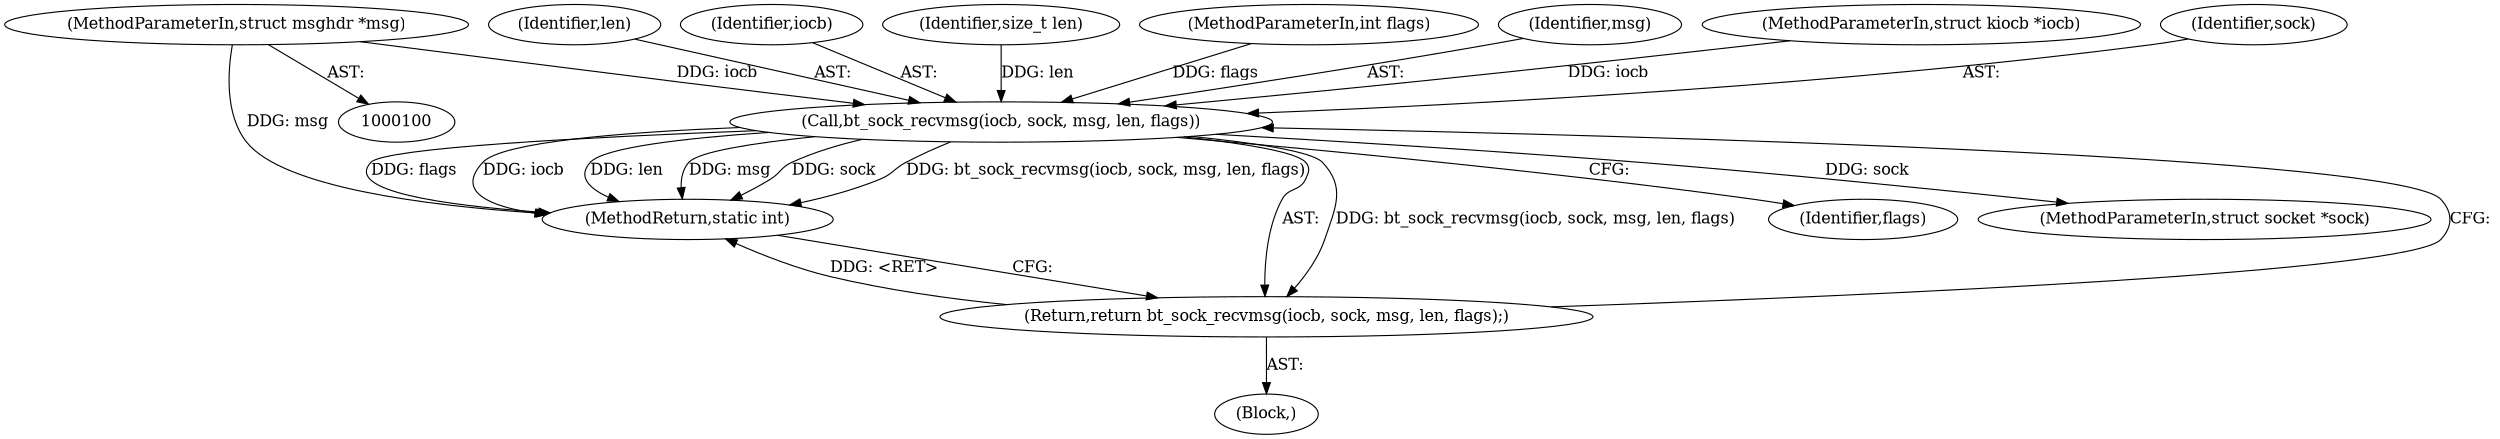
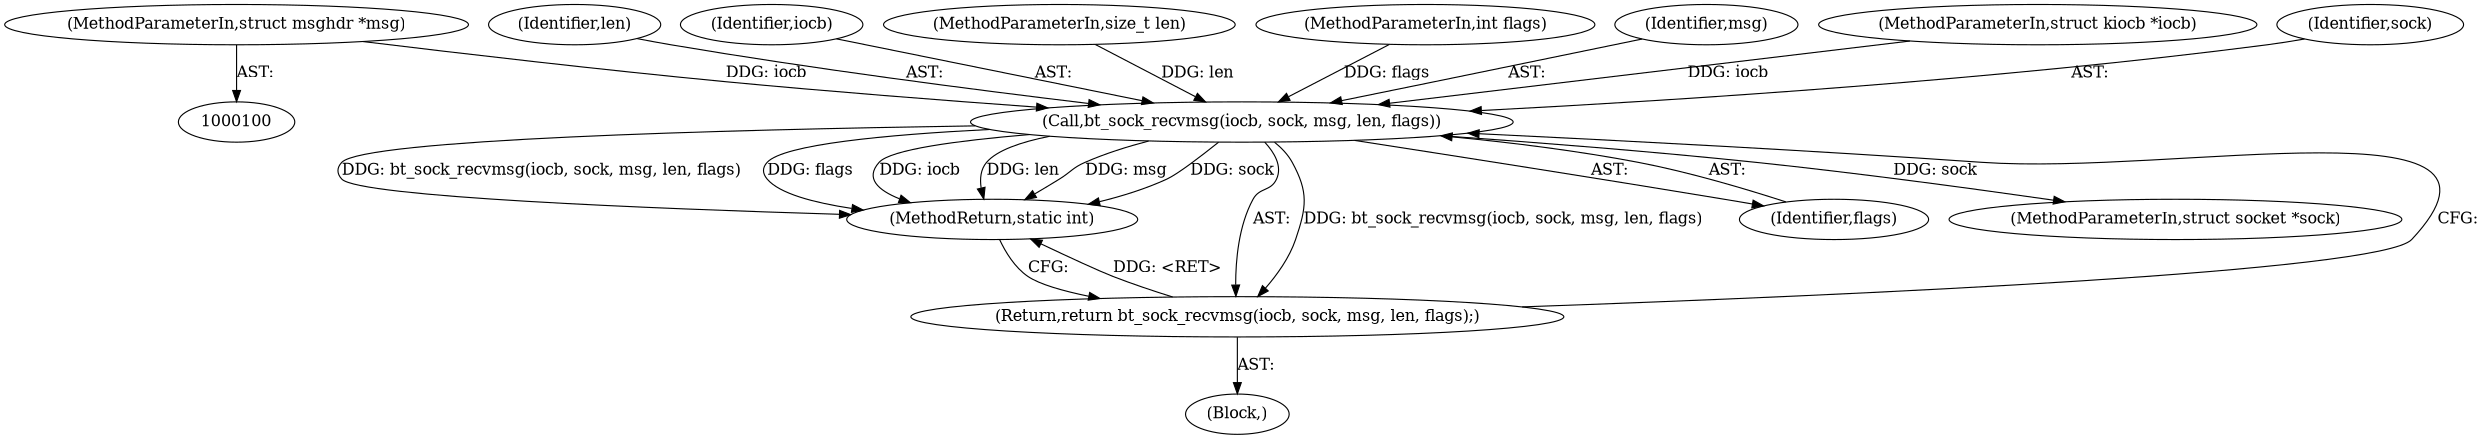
  digraph {
    n1 [label="(MethodParameterIn,struct msghdr *msg)"]
    n2 [label="(Call,bt_sock_recvmsg(iocb, sock, msg, len, flags))"]
    n3 [label="(MethodReturn,static int)"]
    1000100
    n5 [label="(Return,return bt_sock_recvmsg(iocb, sock, msg, len, flags);)"]
    n6 [label="(Identifier,flags)"]
    n7 [label="(MethodParameterIn,struct socket *sock)"]
    n8 [label="(Block,)"]
    n9 [label="(Identifier,len)"]
    n10 [label="(Identifier,iocb)"]
-   n11 [label="(Identifier,size_t len)"]
+   n11 [label="(MethodParameterIn,size_t len)"]
    n12 [label="(MethodParameterIn,int flags)"]
    n13 [label="(Identifier,msg)"]
    n14 [label="(MethodParameterIn,struct kiocb *iocb)"]
    n15 [label="(Identifier,sock)"]
    n1 -> n2 [label="DDG: iocb"]
-   n1 -> n3 [label="DDG: msg"]
    n1 -> 1000100 [label="AST: "]
    n2 -> n3 [label="DDG: bt_sock_recvmsg(iocb, sock, msg, len, flags)"]
    n2 -> n3 [label="DDG: flags"]
    n2 -> n3 [label="DDG: iocb"]
    n2 -> n3 [label="DDG: len"]
    n2 -> n3 [label="DDG: msg"]
    n2 -> n3 [label="DDG: sock"]
    n2 -> n5 [label="AST: "]
    n2 -> n5 [label="DDG: bt_sock_recvmsg(iocb, sock, msg, len, flags)"]
-   n2 -> n6 [label="CFG: "]
+   n2 -> n6 [label="AST: "]
    n2 -> n7 [label="DDG: sock"]
    n3 -> n5 [label="CFG: "]
    n5 -> n2 [label="CFG: "]
    n5 -> n3 [label="DDG: <RET>"]
    n5 -> n8 [label="AST: "]
+   n6 -> n2 [label="AST: "]
    n9 -> n2 [label="AST: "]
    n10 -> n2 [label="AST: "]
    n11 -> n2 [label="DDG: len"]
    n12 -> n2 [label="DDG: flags"]
    n13 -> n2 [label="AST: "]
    n14 -> n2 [label="DDG: iocb"]
    n15 -> n2 [label="AST: "]
  }
